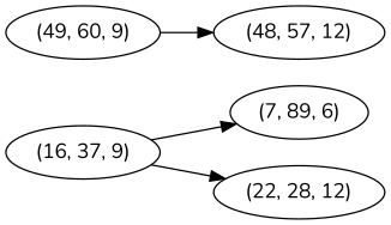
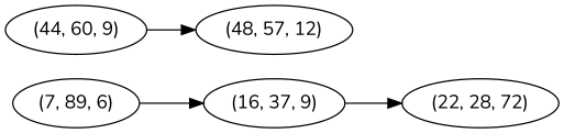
  digraph {
    fontname=Nunito
    rankdir=LR
    node [fontname=Nunito]
    edge [fontname=Nunito]
    "(7, 89, 6)"
    "(16, 37, 9)"
-   "(22, 28, 12)"
-   "(44, 60, 9)" [label="(49, 60, 9)"]
+   "(22, 28, 12)" [label="(22, 28, 72)"]
+   "(44, 60, 9)"
    "(48, 57, 12)"
-   "(16, 37, 9)" -> "(7, 89, 6)"
+   "(7, 89, 6)" -> "(16, 37, 9)"
    "(16, 37, 9)" -> "(22, 28, 12)"
    "(44, 60, 9)" -> "(48, 57, 12)"
  }
